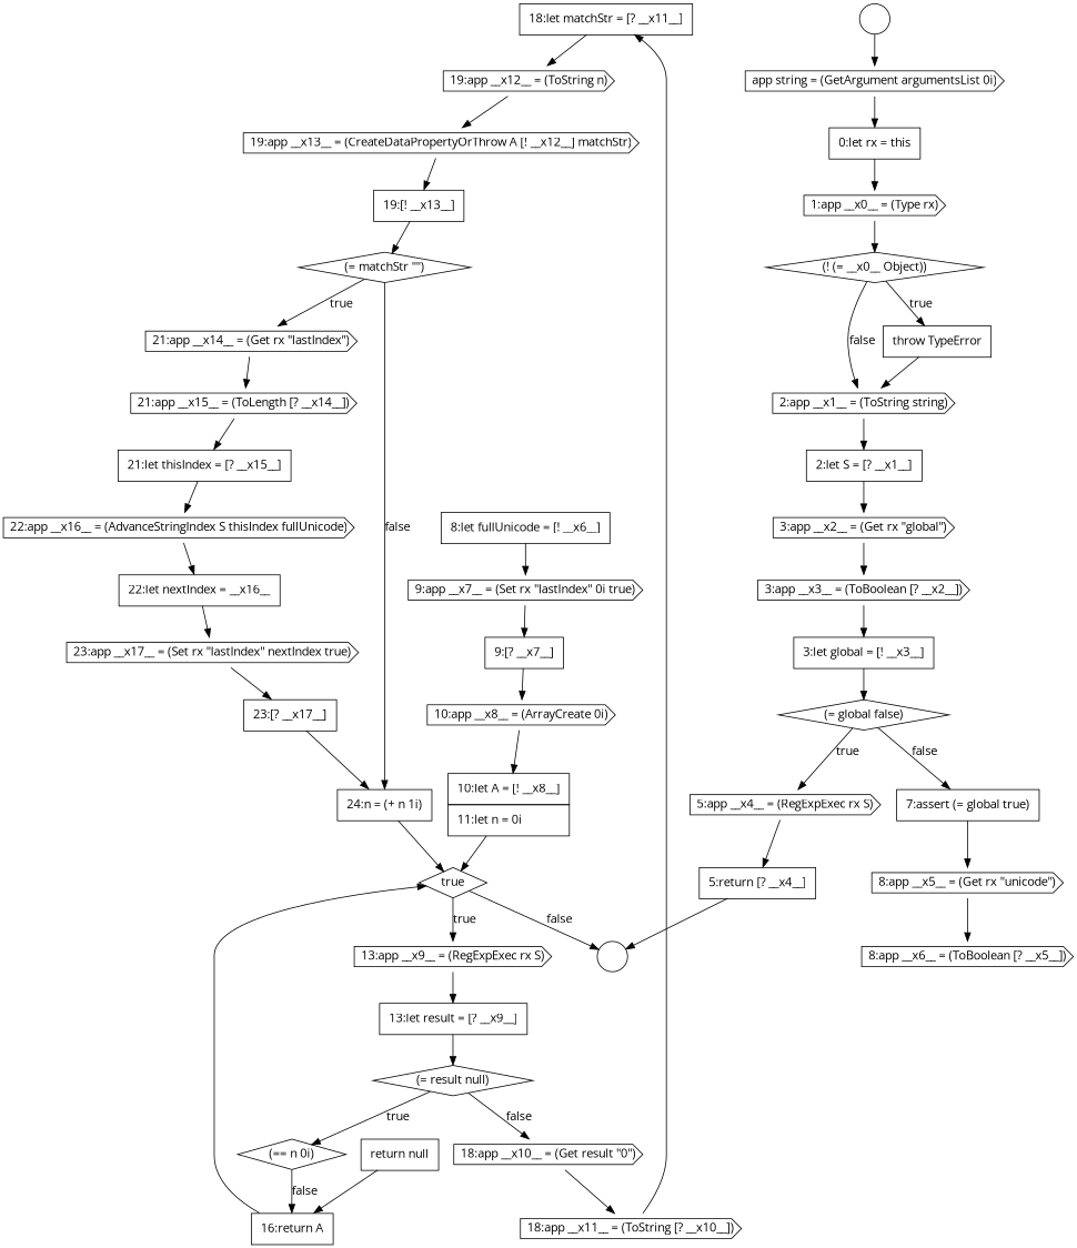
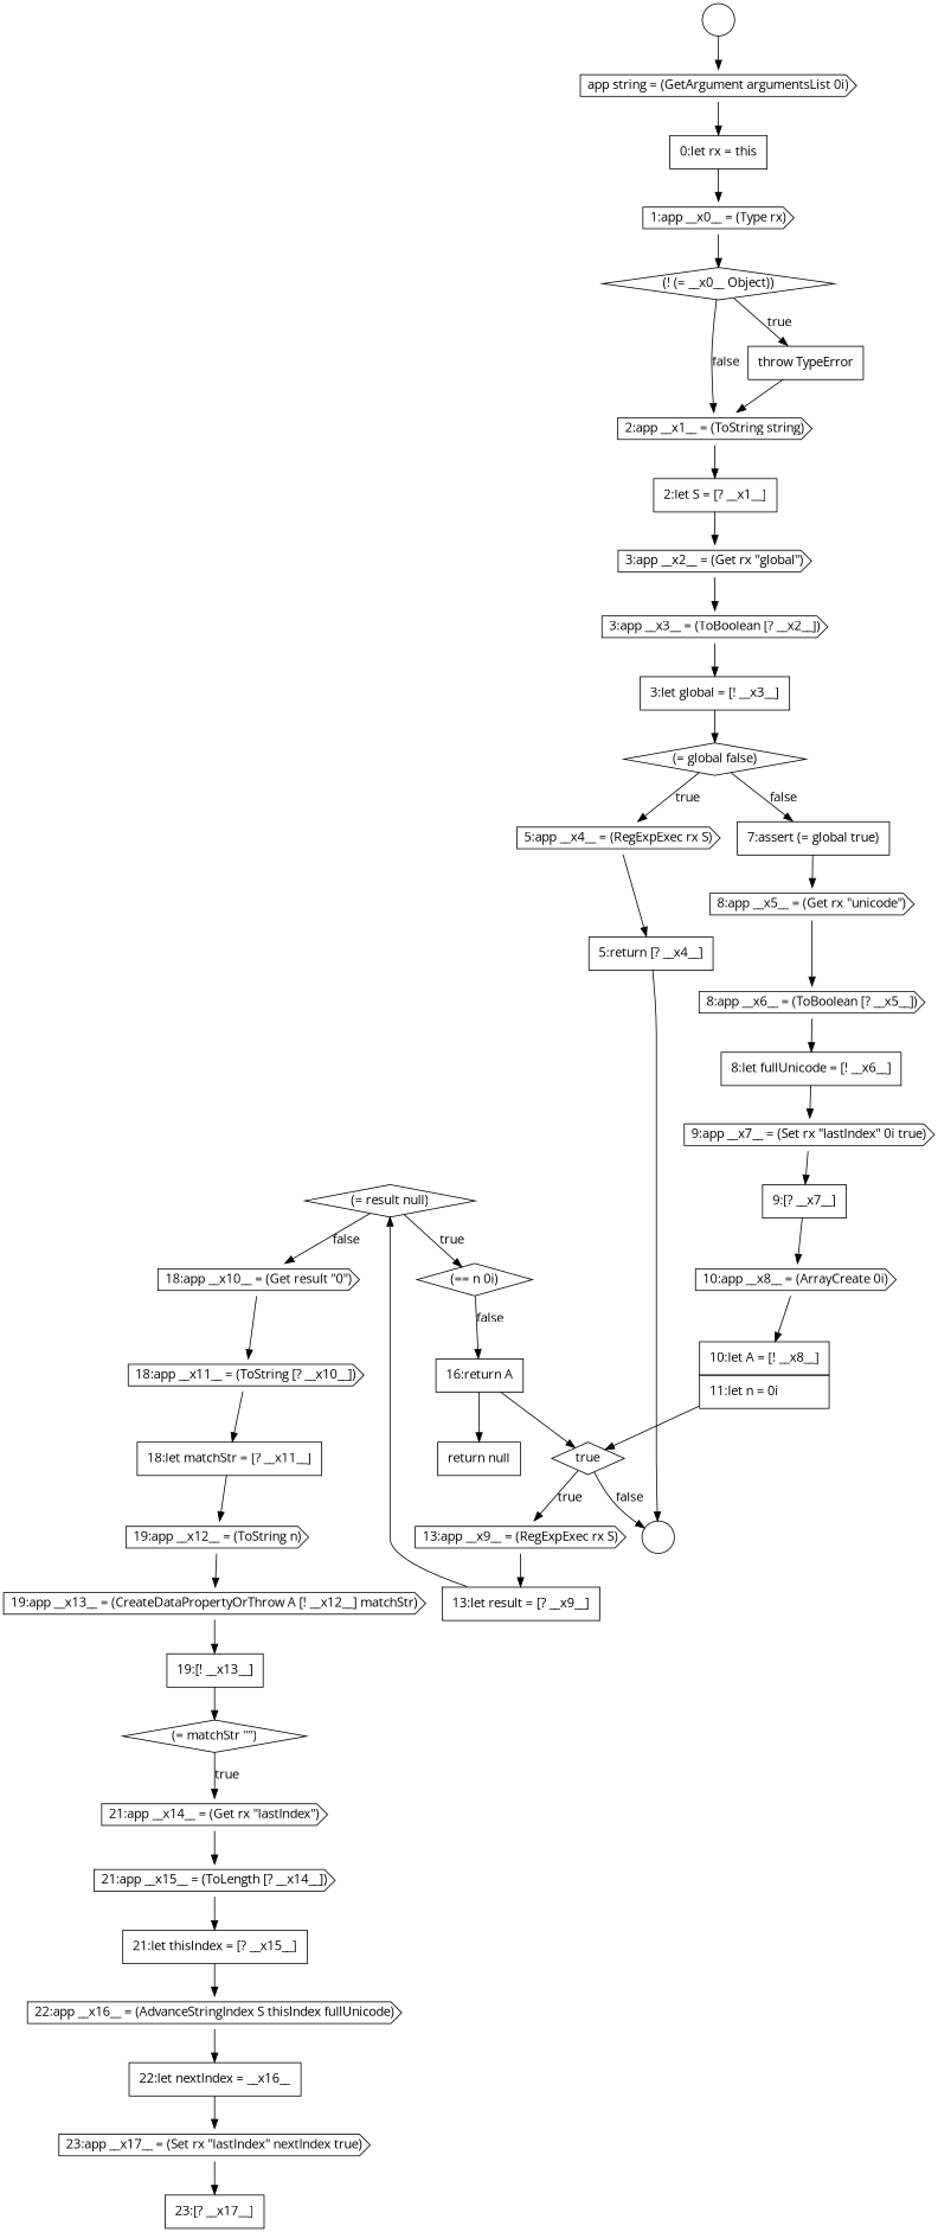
  digraph {
    fontname="Open Sans"
    node [color=black fillcolor=white fontname="Open Sans" shape=cds style=filled]
    edge [color=black fontname="Open Sans"]
    n1 [label=<<font color="black">     <table border="0" cellborder="1" cellspacing="0" cellpadding="10">       <tr><td align="left">18:let matchStr = [? __x11__]</td></tr>     </table>   </font>> margin=0 shape=none]
    n2 [label=<<font color="black">19:app __x12__ = (ToString n)</font>>]
    n3 [label=<<font color="black">19:app __x13__ = (CreateDataPropertyOrThrow A [! __x12__] matchStr)</font>>]
    n4 [label=<<font color="black">9:app __x7__ = (Set rx &quot;lastIndex&quot; 0i true)</font>>]
    n5 [label=<<font color="black">     <table border="0" cellborder="1" cellspacing="0" cellpadding="10">       <tr><td align="left">9:[? __x7__]</td></tr>     </table>   </font>> margin=0 shape=none]
    n6 [label=<<font color="black">10:app __x8__ = (ArrayCreate 0i)</font>>]
    n7 [label=<<font color="black">     <table border="0" cellborder="1" cellspacing="0" cellpadding="10">       <tr><td align="left">2:let S = [? __x1__]</td></tr>     </table>   </font>> margin=0 shape=none]
    n8 [label=<<font color="black">3:app __x2__ = (Get rx &quot;global&quot;)</font>>]
    n9 [label=<<font color="black">3:app __x3__ = (ToBoolean [? __x2__])</font>>]
    n10 [label=<<font color="black">(! (= __x0__ Object))</font>> shape=diamond]
    n11 [label=<<font color="black">     <table border="0" cellborder="1" cellspacing="0" cellpadding="10">       <tr><td align="left">throw TypeError</td></tr>     </table>   </font>> margin=0 shape=none]
    n12 [label=<<font color="black">2:app __x1__ = (ToString string)</font>>]
    n13 [label=<<font color="black">18:app __x10__ = (Get result &quot;0&quot;)</font>>]
    n14 [label=<<font color="black">18:app __x11__ = (ToString [? __x10__])</font>>]
    n15 [label=<<font color="black">8:app __x6__ = (ToBoolean [? __x5__])</font>>]
    n16 [label=<<font color="black">     <table border="0" cellborder="1" cellspacing="0" cellpadding="10">       <tr><td align="left">8:let fullUnicode = [! __x6__]</td></tr>     </table>   </font>> margin=0 shape=none]
    n17 [label=<<font color="black">     <table border="0" cellborder="1" cellspacing="0" cellpadding="10">       <tr><td align="left">21:let thisIndex = [? __x15__]</td></tr>     </table>   </font>> margin=0 shape=none]
    n18 [label=<<font color="black">22:app __x16__ = (AdvanceStringIndex S thisIndex fullUnicode)</font>>]
    n19 [label=<<font color="black">     <table border="0" cellborder="1" cellspacing="0" cellpadding="10">       <tr><td align="left">22:let nextIndex = __x16__</td></tr>     </table>   </font>> margin=0 shape=none]
    n20 [label=<<font color="black">     <table border="0" cellborder="1" cellspacing="0" cellpadding="10">       <tr><td align="left">0:let rx = this</td></tr>     </table>   </font>> margin=0 shape=none]
    n21 [label=<<font color="black">1:app __x0__ = (Type rx)</font>>]
    n22 [label=<<font color="black">     <table border="0" cellborder="1" cellspacing="0" cellpadding="10">       <tr><td align="left">return null</td></tr>     </table>   </font>> margin=0 shape=none]
    n23 [label=<<font color="black">     <table border="0" cellborder="1" cellspacing="0" cellpadding="10">       <tr><td align="left">16:return A</td></tr>     </table>   </font>> margin=0 shape=none]
    n24 [label=<<font color="black">true</font>> shape=diamond]
    n25 [label=" " shape=circle]
    n26 [label=<<font color="black">app string = (GetArgument argumentsList 0i)</font>>]
    n27 [label=<<font color="black">13:app __x9__ = (RegExpExec rx S)</font>>]
    n28 [label=<<font color="black">     <table border="0" cellborder="1" cellspacing="0" cellpadding="10">       <tr><td align="left">13:let result = [? __x9__]</td></tr>     </table>   </font>> margin=0 shape=none]
    n29 [label=<<font color="black">(= result null)</font>> shape=diamond]
    n30 [label=<<font color="black">     <table border="0" cellborder="1" cellspacing="0" cellpadding="10">       <tr><td align="left">23:[? __x17__]</td></tr>     </table>   </font>> margin=0 shape=none]
-   n31 [label=<<font color="black">     <table border="0" cellborder="1" cellspacing="0" cellpadding="10">       <tr><td align="left">24:n = (+ n 1i)</td></tr>     </table>   </font>> margin=0 shape=none]
    n32 [label=<<font color="black">     <table border="0" cellborder="1" cellspacing="0" cellpadding="10">       <tr><td align="left">7:assert (= global true)</td></tr>     </table>   </font>> margin=0 shape=none]
    n33 [label=<<font color="black">8:app __x5__ = (Get rx &quot;unicode&quot;)</font>>]
    n34 [label=<<font color="black">     <table border="0" cellborder="1" cellspacing="0" cellpadding="10">       <tr><td align="left">3:let global = [! __x3__]</td></tr>     </table>   </font>> margin=0 shape=none]
    n35 [label=<<font color="black">(= global false)</font>> shape=diamond]
    n36 [label=<<font color="black">5:app __x4__ = (RegExpExec rx S)</font>>]
    n37 [label=<<font color="black">(== n 0i)</font>> shape=diamond]
    n38 [label=<<font color="black">     <table border="0" cellborder="1" cellspacing="0" cellpadding="10">       <tr><td align="left">19:[! __x13__]</td></tr>     </table>   </font>> margin=0 shape=none]
    n39 [label=<<font color="black">(= matchStr &quot;&quot;)</font>> shape=diamond]
    n40 [label=<<font color="black">21:app __x14__ = (Get rx &quot;lastIndex&quot;)</font>>]
    n41 [label=<<font color="black">     <table border="0" cellborder="1" cellspacing="0" cellpadding="10">       <tr><td align="left">10:let A = [! __x8__]</td></tr>       <tr><td align="left">11:let n = 0i</td></tr>     </table>   </font>> margin=0 shape=none]
    n42 [label=" " shape=circle]
    n43 [label=<<font color="black">     <table border="0" cellborder="1" cellspacing="0" cellpadding="10">       <tr><td align="left">5:return [? __x4__]</td></tr>     </table>   </font>> margin=0 shape=none]
    n44 [label=<<font color="black">23:app __x17__ = (Set rx &quot;lastIndex&quot; nextIndex true)</font>>]
    n45 [label=<<font color="black">21:app __x15__ = (ToLength [? __x14__])</font>>]
    n1 -> n2
    n2 -> n3
    n3 -> n38
    n4 -> n5
    n5 -> n6
    n6 -> n41
    n7 -> n8
    n8 -> n9
    n9 -> n34
    n10 -> n11 [label=<<font color="black">true</font>>]
    n10 -> n12 [label=<<font color="black">false</font>>]
    n11 -> n12
    n12 -> n7
    n13 -> n14
    n14 -> n1
+   n15 -> n16
    n16 -> n4
    n17 -> n18
    n18 -> n19
    n19 -> n44
    n20 -> n21
    n21 -> n10
-   n22 -> n23
+   n23 -> n22
    n23 -> n24
    n24 -> n27 [label=<<font color="black">true</font>>]
    n24 -> n42 [label=<<font color="black">false</font>>]
    n25 -> n26
    n26 -> n20
    n27 -> n28
    n28 -> n29
    n29 -> n13 [label=<<font color="black">false</font>>]
    n29 -> n37 [label=<<font color="black">true</font>>]
-   n30 -> n31
-   n31 -> n24
    n32 -> n33
    n33 -> n15
    n34 -> n35
    n35 -> n32 [label=<<font color="black">false</font>>]
    n35 -> n36 [label=<<font color="black">true</font>>]
    n36 -> n43
    n37 -> n23 [label=<<font color="black">false</font>>]
    n38 -> n39
-   n39 -> n31 [label=<<font color="black">false</font>>]
    n39 -> n40 [label=<<font color="black">true</font>>]
    n40 -> n45
    n41 -> n24
    n43 -> n42
    n44 -> n30
    n45 -> n17
  }
